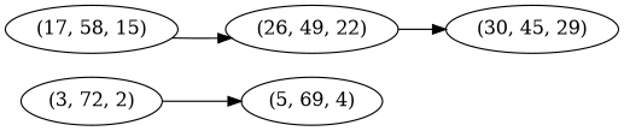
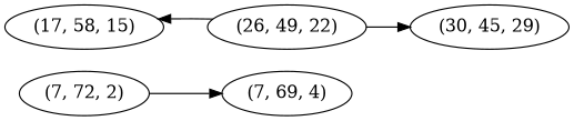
  digraph {
    fontname="DejaVu Serif"
    rankdir=LR
    node [fontname="DejaVu Serif"]
    edge [fontname="DejaVu Serif"]
-   "(3, 72, 2)"
-   "(5, 69, 4)"
+   "(3, 72, 2)" [label="(7, 72, 2)"]
+   "(5, 69, 4)" [label="(7, 69, 4)"]
    "(17, 58, 15)"
    "(26, 49, 22)"
    n5 [label="(30, 45, 29)"]
    "(3, 72, 2)" -> "(5, 69, 4)"
-   "(17, 58, 15)" -> "(26, 49, 22)"
+   "(26, 49, 22)" -> "(17, 58, 15)"
    "(26, 49, 22)" -> n5
  }
